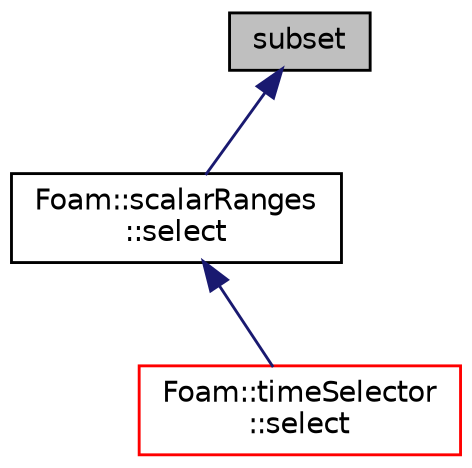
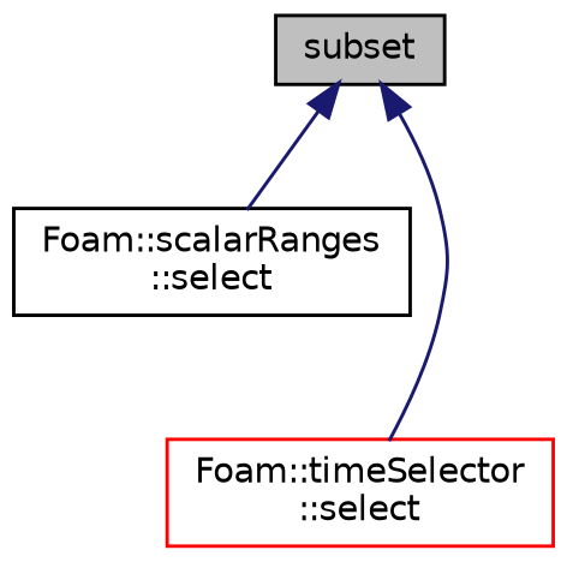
  digraph {
    rankdir=TB
    node [color=black fontname=Helvetica fontsize=10 shape=record]
    edge [color=midnightblue dir=back fontname=Helvetica fontsize=10 labelfontname=Helvetica labelfontsize=10 style=solid]
    n1 [fillcolor=grey75 fontcolor=black height=0.2 label=subset style=filled width=0.4]
    n2 [height=0.2 label="Foam::scalarRanges\l::select" width=0.4]
    n3 [color=red height=0.2 label="Foam::timeSelector\l::select" width=0.4]
    n1 -> n2
-   n2 -> n3
+   n1 -> n3
  }
